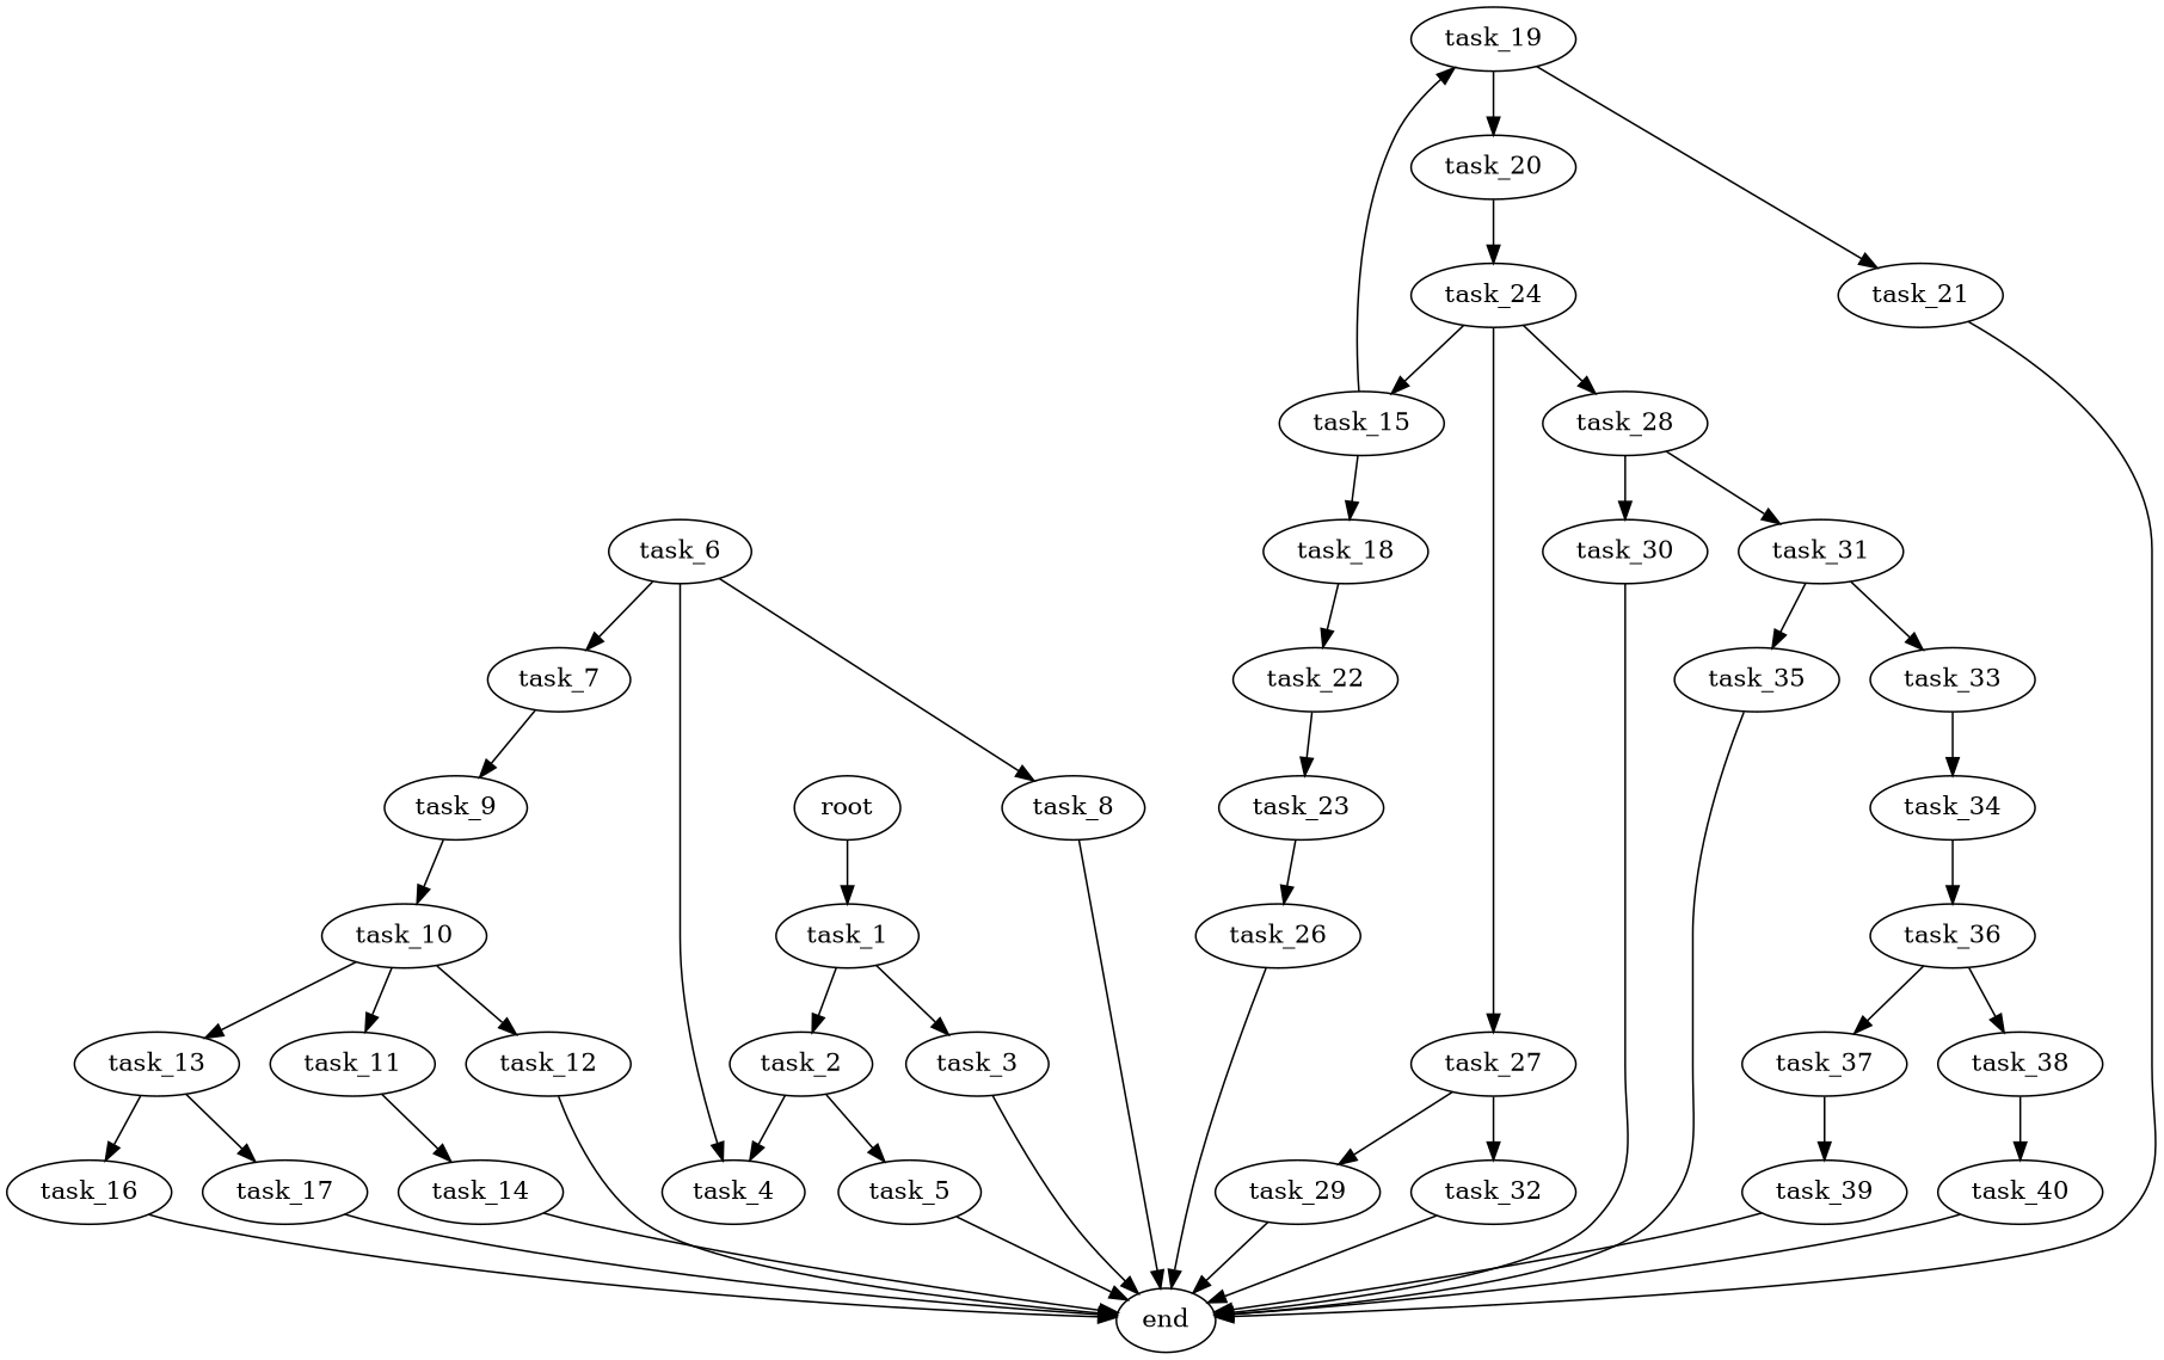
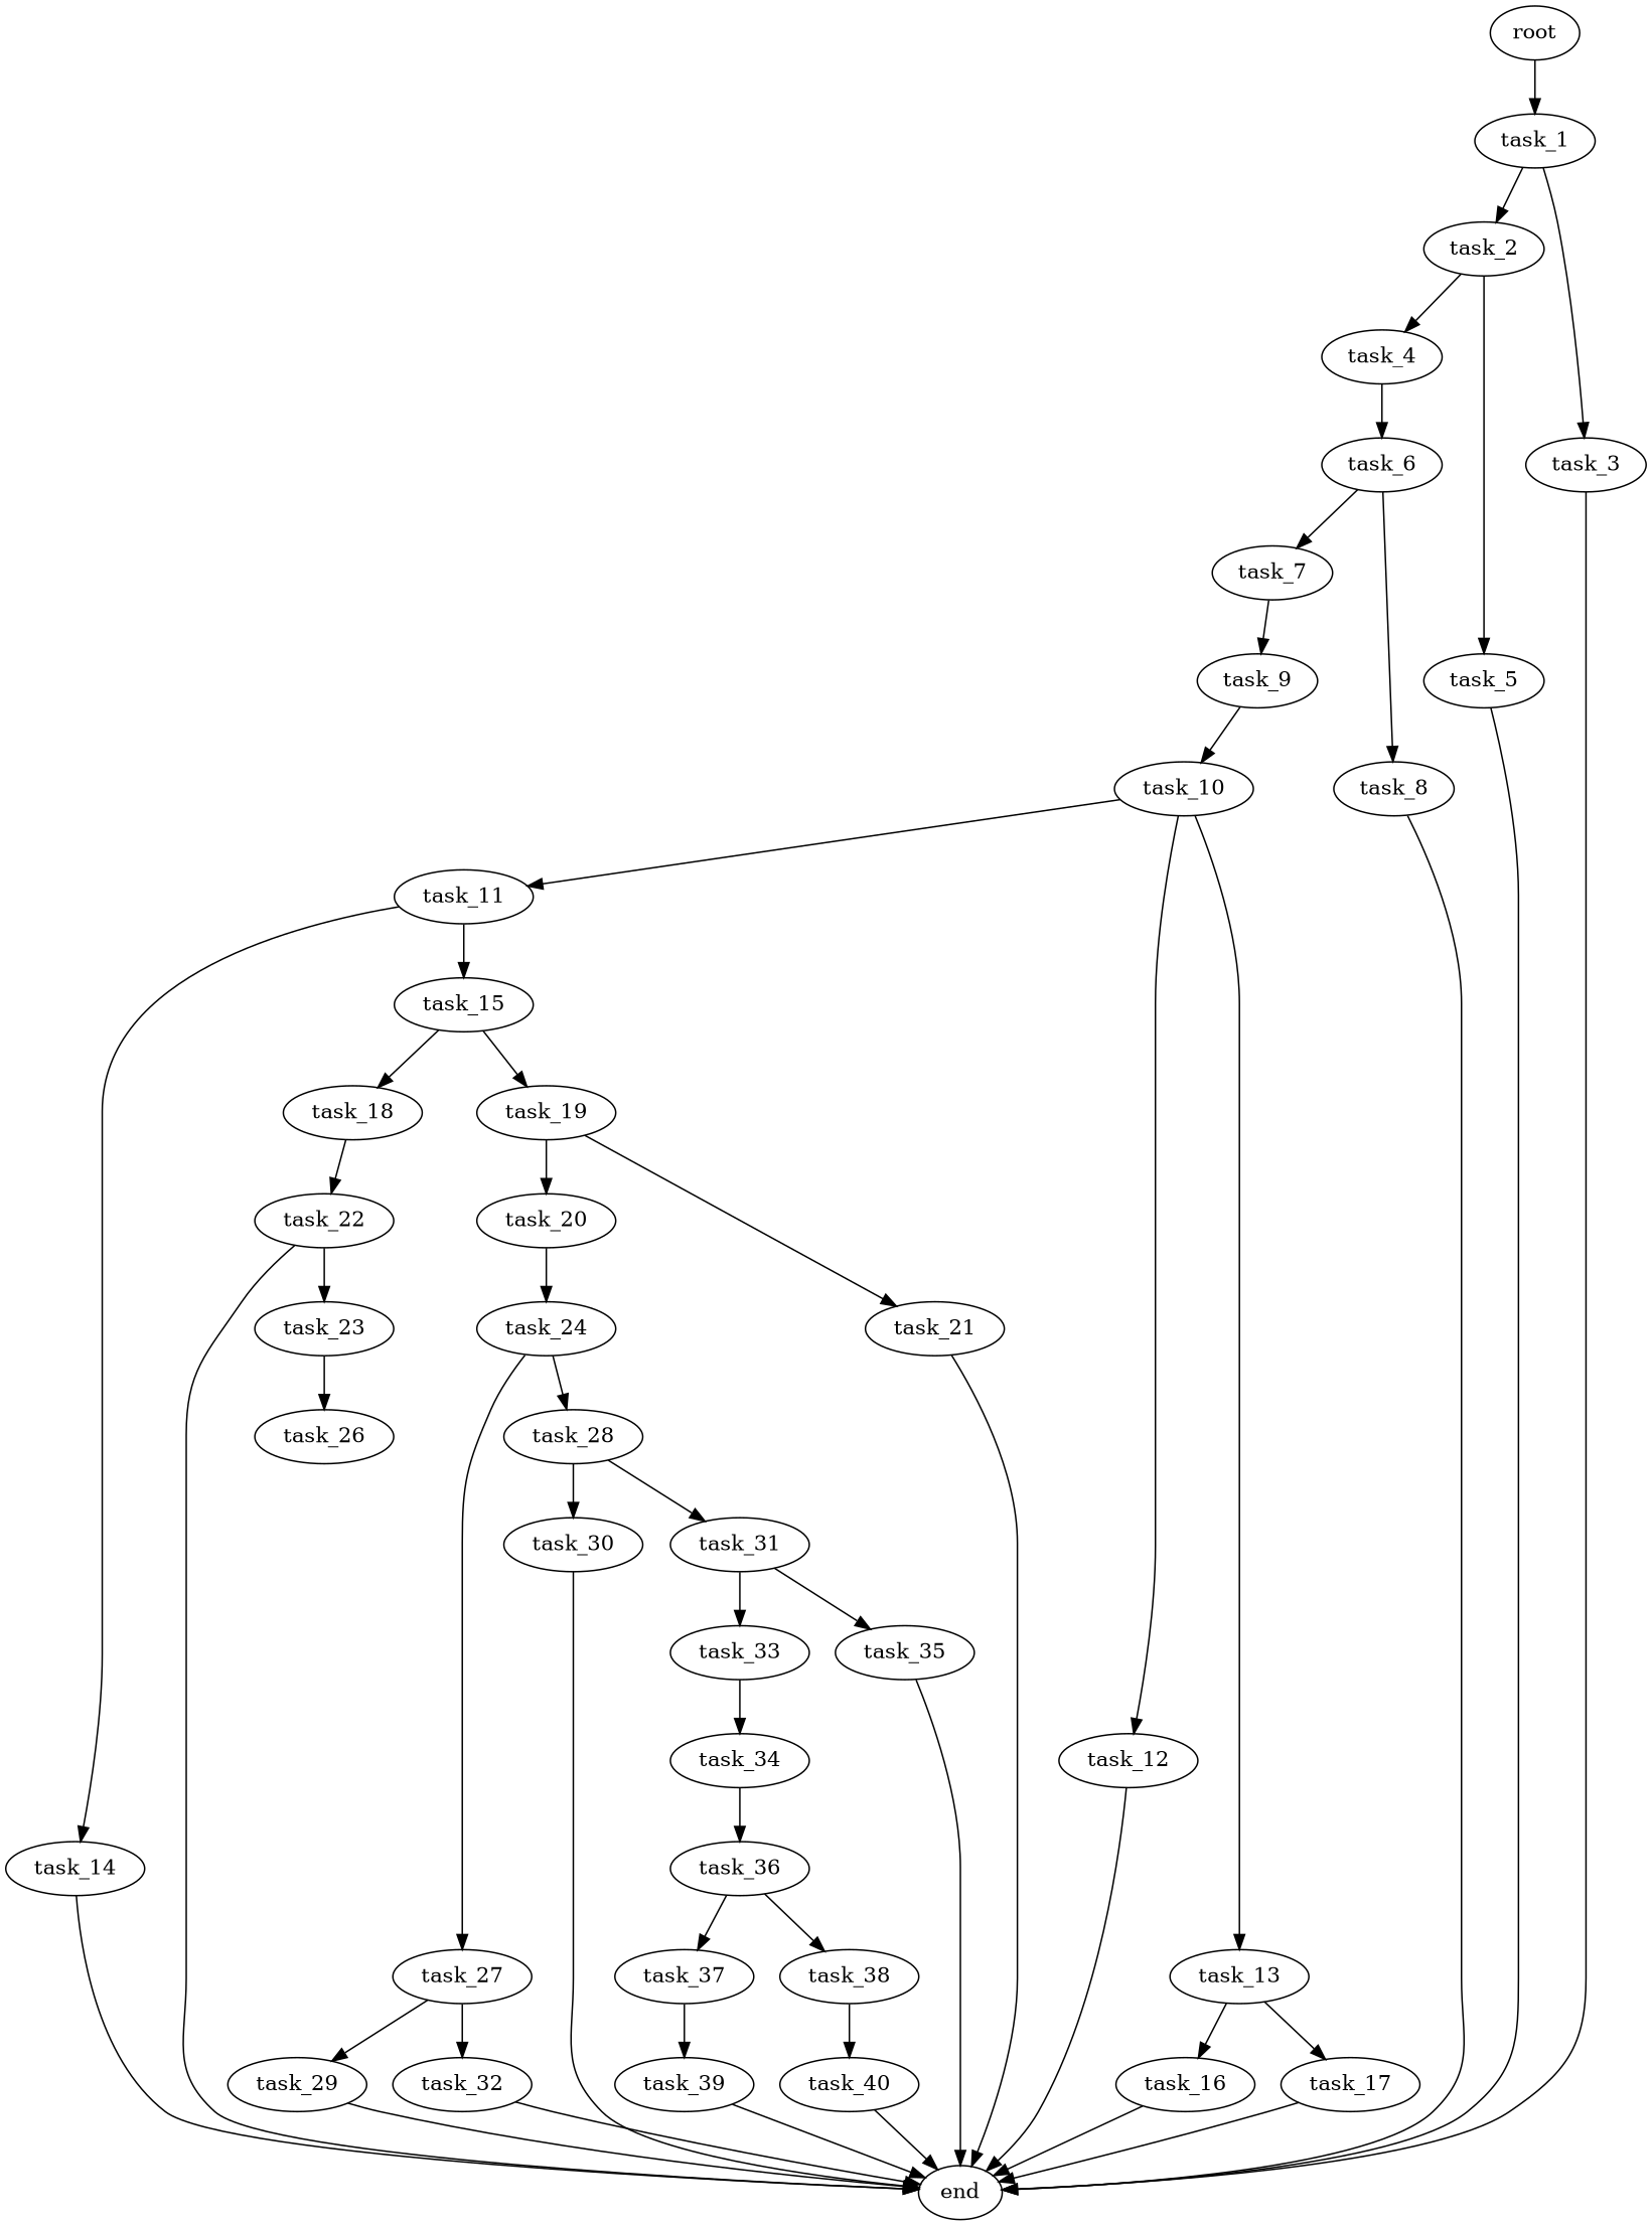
  digraph {
    root
    task_1
    task_2
    task_3
    task_4
    task_5
    end
    task_6
    task_7
    task_8
    task_9
    task_10
    task_11
    task_12
    task_13
    task_14
    task_15
    task_16
    task_17
    task_18
    task_19
    task_22
    task_20
    task_21
    task_23
    task_24
    task_27
    task_28
    task_26
    task_29
    task_32
    task_30
    task_31
    task_33
    task_35
    task_34
    task_36
    task_37
    task_38
    task_39
    task_40
    root -> task_1
    task_1 -> task_2
    task_1 -> task_3
    task_2 -> task_4
    task_2 -> task_5
    task_3 -> end
-   task_6 -> task_4
+   task_4 -> task_6
    task_5 -> end
    task_6 -> task_7
    task_6 -> task_8
    task_7 -> task_9
    task_8 -> end
    task_9 -> task_10
    task_10 -> task_11
    task_10 -> task_12
    task_10 -> task_13
    task_11 -> task_14
-   task_24 -> task_15
+   task_11 -> task_15
    task_12 -> end
    task_13 -> task_16
    task_13 -> task_17
    task_14 -> end
    task_15 -> task_18
    task_15 -> task_19
    task_16 -> end
    task_17 -> end
    task_18 -> task_22
    task_19 -> task_20
    task_19 -> task_21
    task_22 -> task_23
    task_20 -> task_24
    task_21 -> end
    task_23 -> task_26
    task_24 -> task_27
    task_24 -> task_28
    task_27 -> task_29
    task_27 -> task_32
    task_28 -> task_30
    task_28 -> task_31
-   task_26 -> end
+   task_22 -> end
    task_29 -> end
    task_32 -> end
    task_30 -> end
    task_31 -> task_33
    task_31 -> task_35
    task_33 -> task_34
    task_35 -> end
    task_34 -> task_36
    task_36 -> task_37
    task_36 -> task_38
    task_37 -> task_39
    task_38 -> task_40
    task_39 -> end
    task_40 -> end
  }
